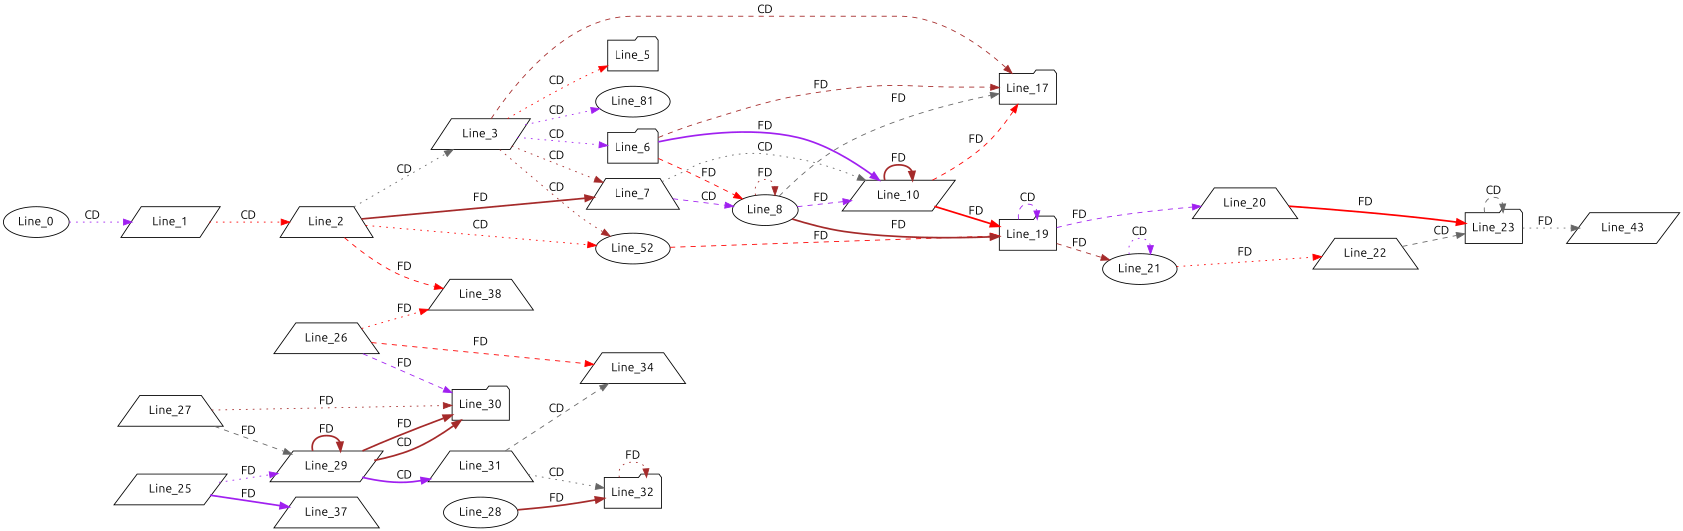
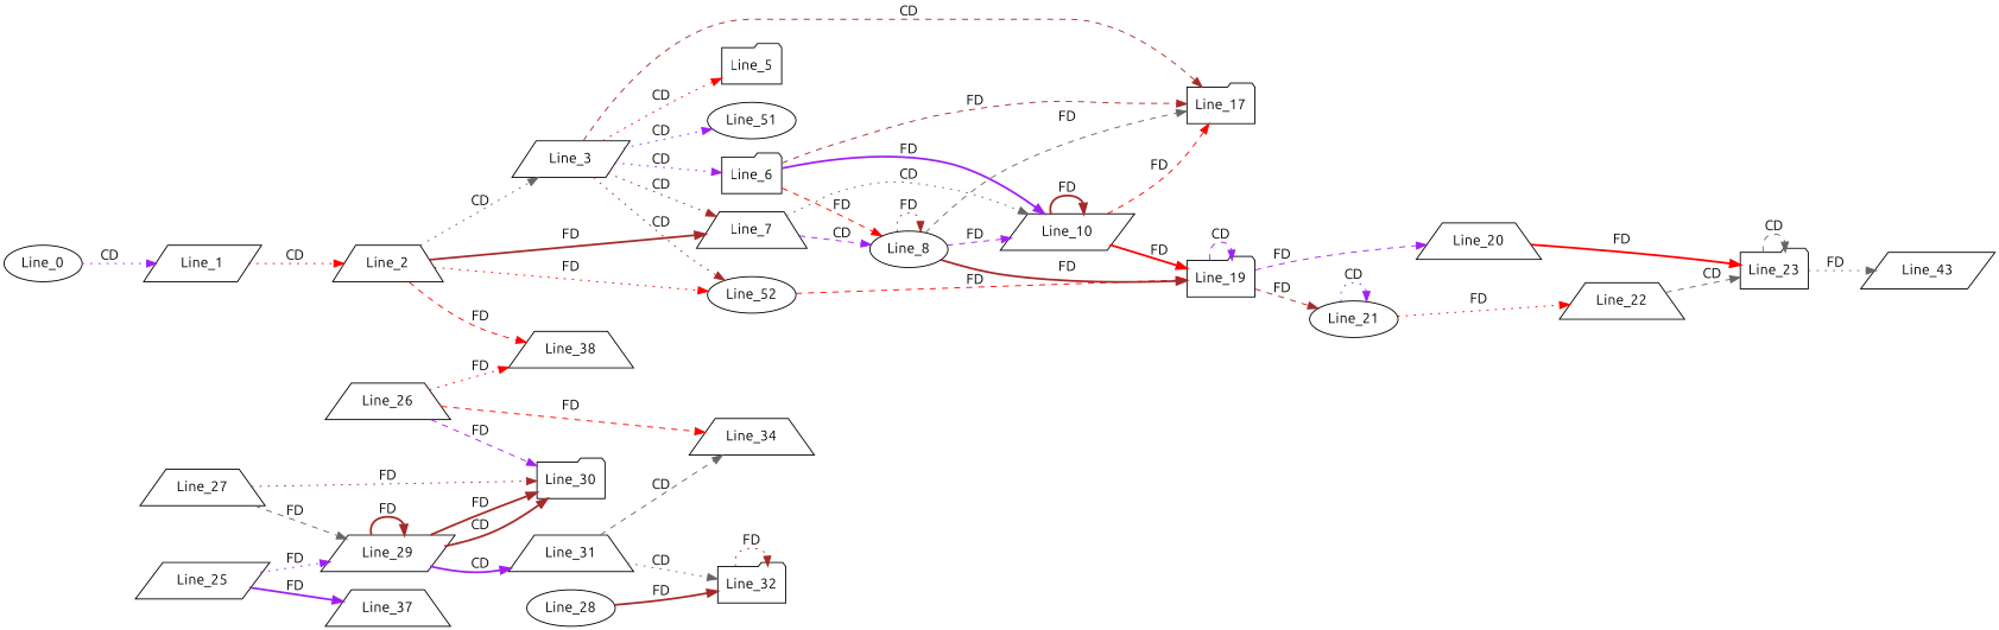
  digraph {
    fontname=Ubuntu
    rankdir=LR
    node [fontname=Ubuntu shape=trapezium]
    edge [color=brown fontname=Ubuntu style=dotted]
    Line_0 [shape=ellipse]
    Line_1 [shape=parallelogram]
    Line_2
    Line_3 [shape=parallelogram]
    Line_7
    Line_38
    Line_52 [shape=ellipse]
    Line_5 [shape=folder]
    Line_6 [shape=folder]
    Line_17 [shape=folder]
-   Line_51 [shape=ellipse label=Line_81]
+   Line_51 [shape=ellipse]
    Line_8 [shape=ellipse]
    Line_10 [shape=parallelogram]
    Line_19 [shape=folder]
    Line_20
    Line_21 [shape=ellipse]
    Line_23 [shape=folder]
    Line_22
    Line_43 [shape=parallelogram]
    Line_29 [shape=parallelogram]
    Line_30 [shape=folder]
    Line_31
    Line_34
    Line_32 [shape=folder]
    Line_27
    Line_25 [shape=parallelogram]
    Line_37
    Line_26
    Line_28 [shape=ellipse]
    Line_0 -> Line_1 [color=purple label=CD]
    Line_1 -> Line_2 [color=red label=CD]
    Line_2 -> Line_3 [color=gray40 label=CD]
    Line_2 -> Line_7 [label=FD style=bold]
    Line_2 -> Line_38 [color=red label=FD style=dashed]
-   Line_2 -> Line_52 [color=red label=CD]
+   Line_2 -> Line_52 [color=red label=FD]
    Line_3 -> Line_7 [label=CD]
    Line_3 -> Line_52 [label=CD]
    Line_3 -> Line_5 [color=red label=CD]
    Line_3 -> Line_6 [color=purple label=CD]
    Line_3 -> Line_17 [label=CD style=dashed]
    Line_3 -> Line_51 [color=purple label=CD]
    Line_7 -> Line_8 [color=purple label=CD style=dashed]
    Line_7 -> Line_10 [color=gray40 label=CD]
    Line_52 -> Line_19 [color=red label=FD style=dashed]
    Line_6 -> Line_17 [label=FD style=dashed]
    Line_6 -> Line_8 [color=red label=FD style=dashed]
    Line_6 -> Line_10 [color=purple label=FD style=bold]
    Line_8 -> Line_17 [color=gray40 label=FD style=dashed]
    Line_8 -> Line_8 [label=FD]
    Line_8 -> Line_10 [color=purple label=FD style=dashed]
    Line_8 -> Line_19 [label=FD style=bold]
    Line_10 -> Line_17 [color=red label=FD style=dashed]
    Line_10 -> Line_10 [label=FD style=bold]
    Line_10 -> Line_19 [color=red label=FD style=bold]
    Line_19 -> Line_19 [color=purple label=CD style=dashed]
    Line_19 -> Line_20 [color=purple label=FD style=dashed]
    Line_19 -> Line_21 [label=FD style=dashed]
    Line_20 -> Line_23 [color=red label=FD style=bold]
    Line_21 -> Line_21 [color=purple label=CD]
    Line_21 -> Line_22 [color=red label=FD]
    Line_23 -> Line_23 [color=gray40 label=CD style=dashed]
    Line_23 -> Line_43 [color=gray40 label=FD]
    Line_22 -> Line_23 [color=gray40 label=CD style=dashed]
    Line_29 -> Line_29 [label=FD style=bold]
    Line_29 -> Line_30 [label=CD style=bold]
    Line_29 -> Line_30 [label=FD style=bold]
    Line_29 -> Line_31 [color=purple label=CD style=bold]
    Line_31 -> Line_34 [color=gray40 label=CD style=dashed]
    Line_31 -> Line_32 [color=gray40 label=CD]
    Line_32 -> Line_32 [label=FD]
    Line_27 -> Line_29 [color=gray40 label=FD style=dashed]
    Line_27 -> Line_30 [label=FD]
    Line_25 -> Line_29 [color=purple label=FD]
    Line_25 -> Line_37 [color=purple label=FD style=bold]
    Line_26 -> Line_38 [color=red label=FD]
    Line_26 -> Line_30 [color=purple label=FD style=dashed]
    Line_26 -> Line_34 [color=red label=FD style=dashed]
    Line_28 -> Line_32 [label=FD style=bold]
  }
